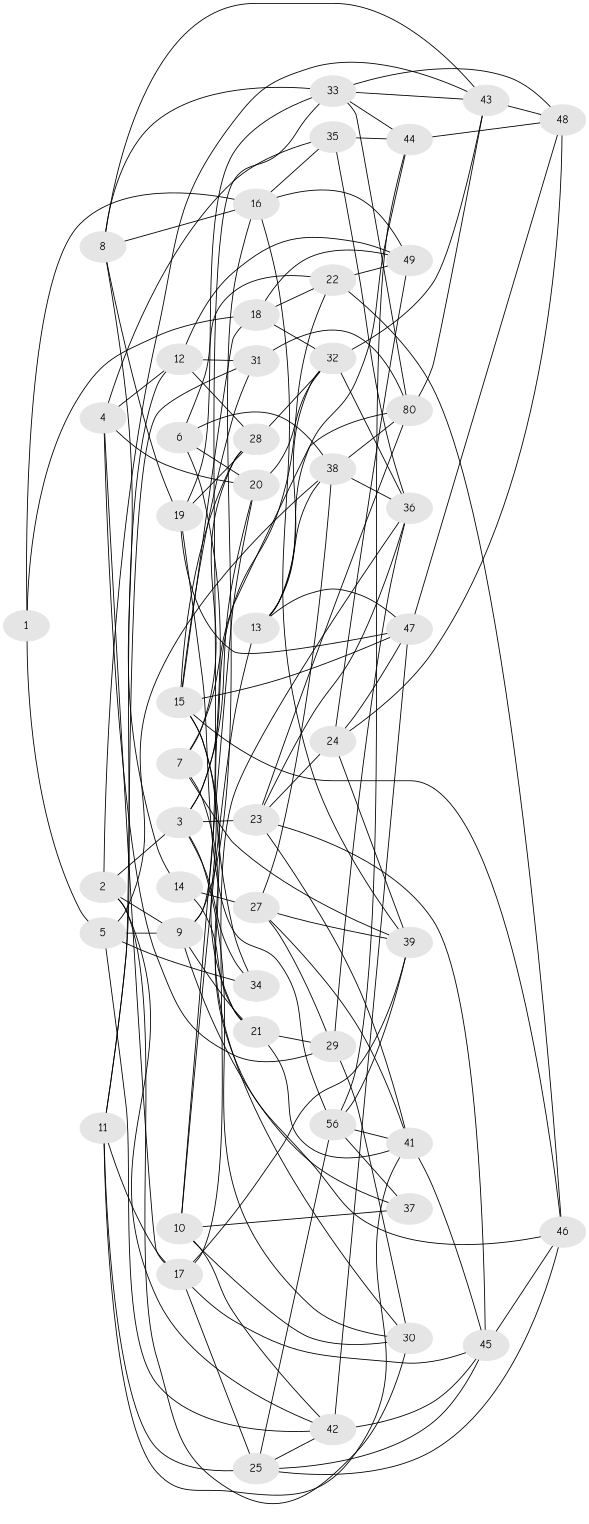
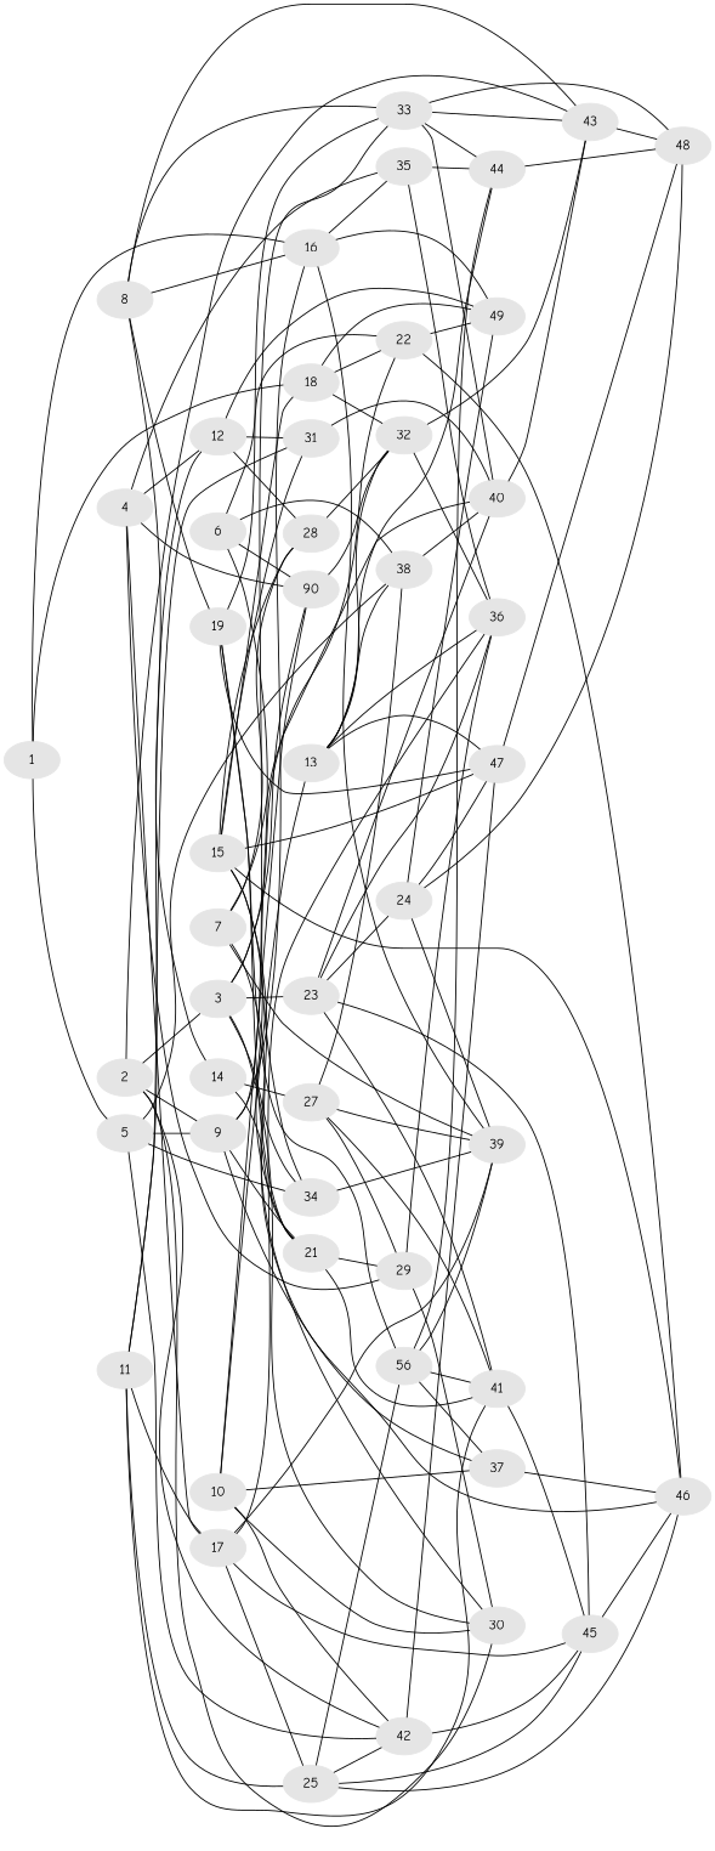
  graph {
    fontname="Comic Neue"
    rankdir=LR
    node [color=gray90 fontname="Comic Neue" style=filled]
    edge [fontname="Comic Neue" weight=1.0]
    1
    5
    16
    18
    9
    42
    34
    38
    35
    39
    49
    22
    32
    2
    3
    30
    43
-   20
+   20 [label=90]
    23
    33
    21
    37
    47
    45
    48
    46
-   40 [label=80]
+   40
    41
    36
    24
    4
    12
    17
    29
    28
    31
    25
    44
    6
    7
    8
    14
    19
    27
    n45 [label=56]
    10
    13
    11
    15
    1 -- 5 [weight=2.0]
    1 -- 16
    1 -- 18
    5 -- 9
    5 -- 42
    5 -- 34
    5 -- 38
    16 -- 35
    16 -- 39
    16 -- 49
    18 -- 49
    18 -- 22
    18 -- 32
    9 -- 16
    9 -- 33
    9 -- 21
    9 -- 37
    42 -- 47
    42 -- 45
+   34 -- 39
    38 -- 40
    35 -- 36
    35 -- 44 [weight=2.0]
    22 -- 49
    22 -- 46
    32 -- 43
    32 -- 36
    2 -- 9
    2 -- 42
    2 -- 3
    2 -- 30
    2 -- 43
    3 -- 34
    3 -- 22
    3 -- 30
    3 -- 20
    3 -- 23
    43 -- 48
    20 -- 32
    23 -- 45
    23 -- 40
    23 -- 41
    23 -- 36
    23 -- 24
    33 -- 43
    33 -- 48 [weight=2.0]
    33 -- 40
    33 -- 44
    21 -- 41
    21 -- 29 [weight=2.0]
+   37 -- 46
    47 -- 48
    45 -- 46
    40 -- 43
    41 -- 45
    24 -- 39
    24 -- 49 [weight=2.0]
    24 -- 47
    24 -- 48
    4 -- 35 [weight=2.0]
    4 -- 20
    4 -- 12
    4 -- 17
    4 -- 29
    12 -- 49
    12 -- 28 [weight=2.0]
    12 -- 31
    17 -- 39
    17 -- 45
    17 -- 36
    17 -- 25
    29 -- 30
    29 -- 36
    28 -- 32
    31 -- 40
    25 -- 42
    25 -- 45
    25 -- 46
    25 -- n45
    44 -- 48
    6 -- 34
    6 -- 38
    6 -- 22 [weight=2.0]
    6 -- 20 [weight=2.0]
    7 -- 39
    7 -- 46
    7 -- 40
    7 -- 28
    8 -- 16
    8 -- 43
    8 -- 33
    8 -- 14
    8 -- 19 [weight=2.0]
    14 -- 21
    14 -- 27
    19 -- 33
    19 -- 47
-   19 -- 28
+   19 -- 21
    19 -- n45
    27 -- 38 [weight=2.0]
    27 -- 39
    27 -- 41
    27 -- 29
    n45 -- 39
    n45 -- 37
    n45 -- 41
    n45 -- 44
    10 -- 42
    10 -- 30 [weight=2.0]
    10 -- 20
    10 -- 37
    10 -- 13
    13 -- 38
    13 -- 32
    13 -- 47
-   38 -- 36
+   13 -- 36
    13 -- 44
    11 -- 41
    11 -- 12
    11 -- 17
    11 -- 31 [weight=2.0]
    11 -- 25
    15 -- 18
    15 -- 30
    15 -- 21
    15 -- 47
    15 -- 46
    15 -- 28
    15 -- 31
  }
